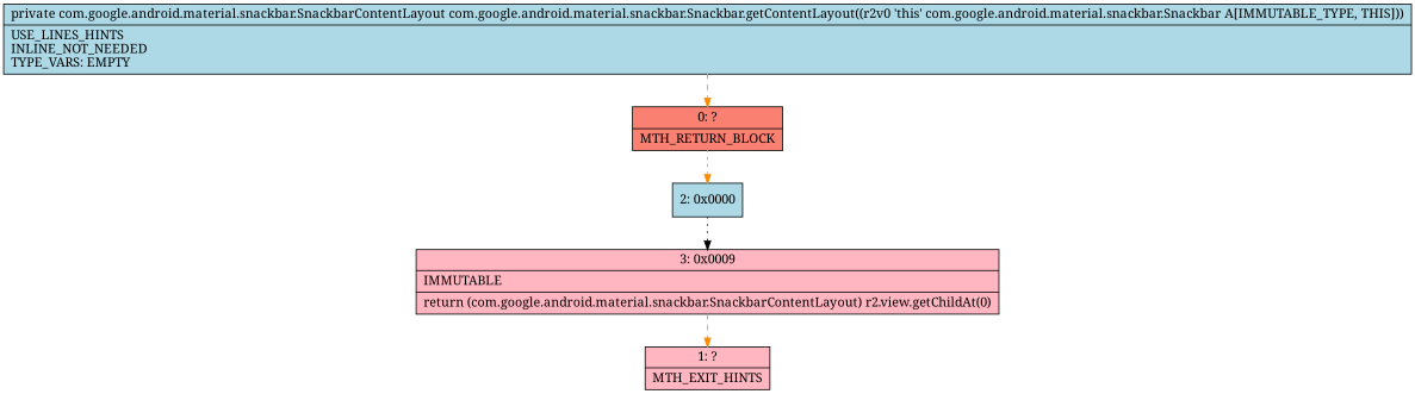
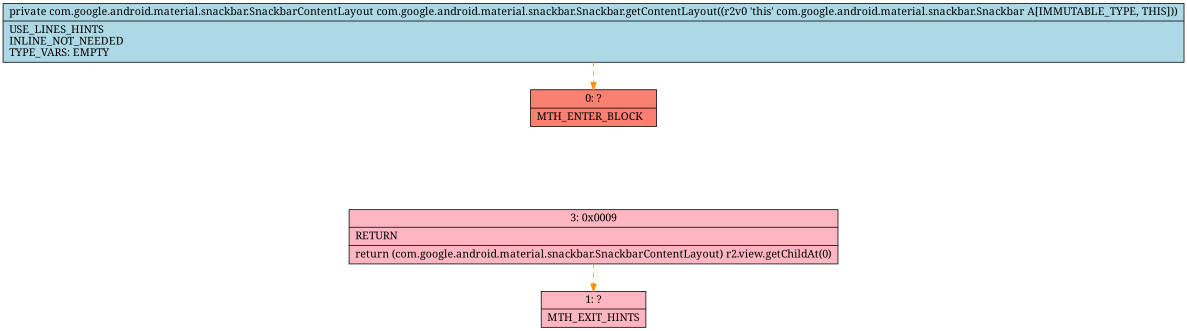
  digraph {
    fontname="Noto Serif"
    node [fillcolor=lightblue fontname="Noto Serif" shape=record style=filled]
    edge [color=darkorange fontname="Noto Serif" style=dotted]
-   n1 [fillcolor=salmon label="{0\:\ ?|MTH_RETURN_BLOCK\l}"]
-   n2 [label="{2\:\ 0x0000}"]
-   n3 [fillcolor=lightpink label="{3\:\ 0x0009|IMMUTABLE\l|return (com.google.android.material.snackbar.SnackbarContentLayout) r2.view.getChildAt(0)\l}"]
+   n1 [fillcolor=salmon label="{0\:\ ?|MTH_ENTER_BLOCK\l}"]
+   n3 [fillcolor=lightpink label="{3\:\ 0x0009|RETURN\l|return (com.google.android.material.snackbar.SnackbarContentLayout) r2.view.getChildAt(0)\l}"]
    n4 [fillcolor=lightpink label="{1\:\ ?|MTH_EXIT_HINTS\l}"]
    n5 [label="{private com.google.android.material.snackbar.SnackbarContentLayout com.google.android.material.snackbar.Snackbar.getContentLayout((r2v0 'this' com.google.android.material.snackbar.Snackbar A[IMMUTABLE_TYPE, THIS]))  | USE_LINES_HINTS\lINLINE_NOT_NEEDED\lTYPE_VARS: EMPTY\l}"]
-   n1 -> n2
-   n2 -> n3 [color=black]
    n3 -> n4 [style=dashed]
    n5 -> n1 [style=dashed]
  }
